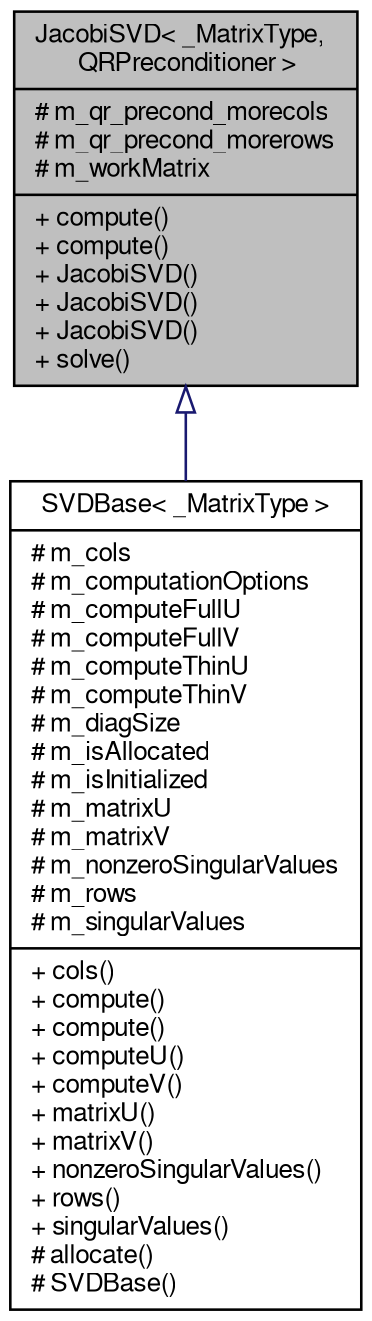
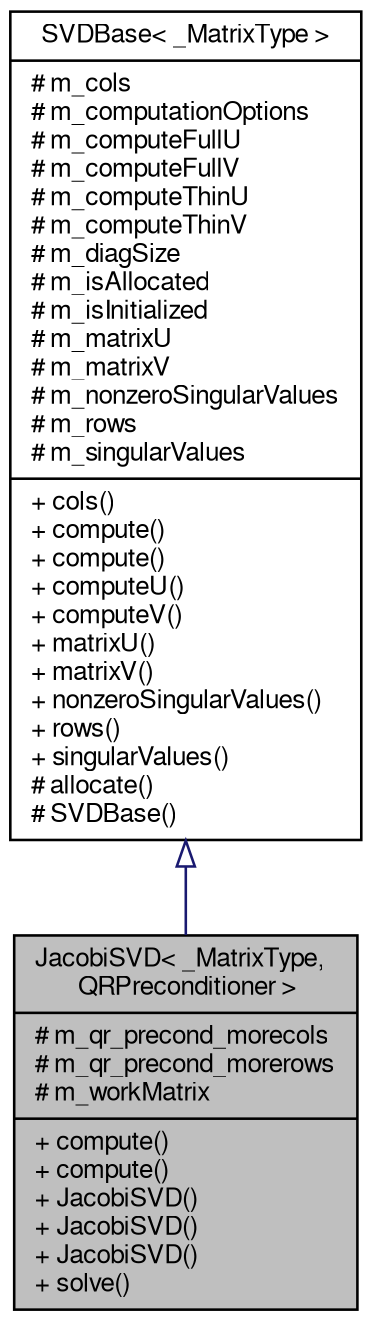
  digraph {
    node [color=black fontname=FreeSans fontsize=10 shape=record style=filled]
    n1 [fillcolor=grey75 fontcolor=black height=0.2 label="{JacobiSVD\< _MatrixType,\l QRPreconditioner \>\n|# m_qr_precond_morecols\l# m_qr_precond_morerows\l# m_workMatrix\l|+ compute()\l+ compute()\l+ JacobiSVD()\l+ JacobiSVD()\l+ JacobiSVD()\l+ solve()\l}" width=0.4]
    n2 [fillcolor=white height=0.2 label="{SVDBase\< _MatrixType \>\n|# m_cols\l# m_computationOptions\l# m_computeFullU\l# m_computeFullV\l# m_computeThinU\l# m_computeThinV\l# m_diagSize\l# m_isAllocated\l# m_isInitialized\l# m_matrixU\l# m_matrixV\l# m_nonzeroSingularValues\l# m_rows\l# m_singularValues\l|+ cols()\l+ compute()\l+ compute()\l+ computeU()\l+ computeV()\l+ matrixU()\l+ matrixV()\l+ nonzeroSingularValues()\l+ rows()\l+ singularValues()\l# allocate()\l# SVDBase()\l}" width=0.4]
-   n1 -> n2 [arrowtail=onormal color=midnightblue dir=back fontname=FreeSans fontsize=10 labelfontname=FreeSans labelfontsize=10 style=solid]
+   n2 -> n1 [arrowtail=onormal color=midnightblue dir=back fontname=FreeSans fontsize=10 labelfontname=FreeSans labelfontsize=10 style=solid]
  }
